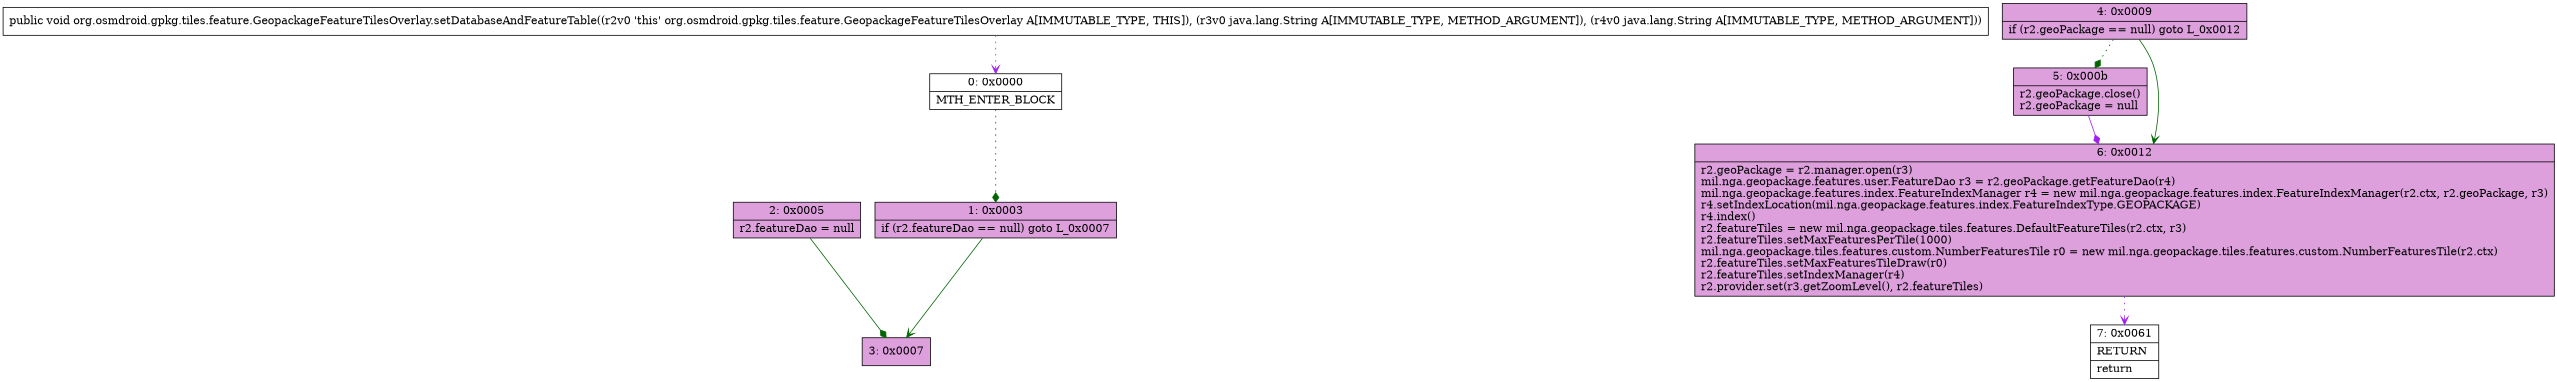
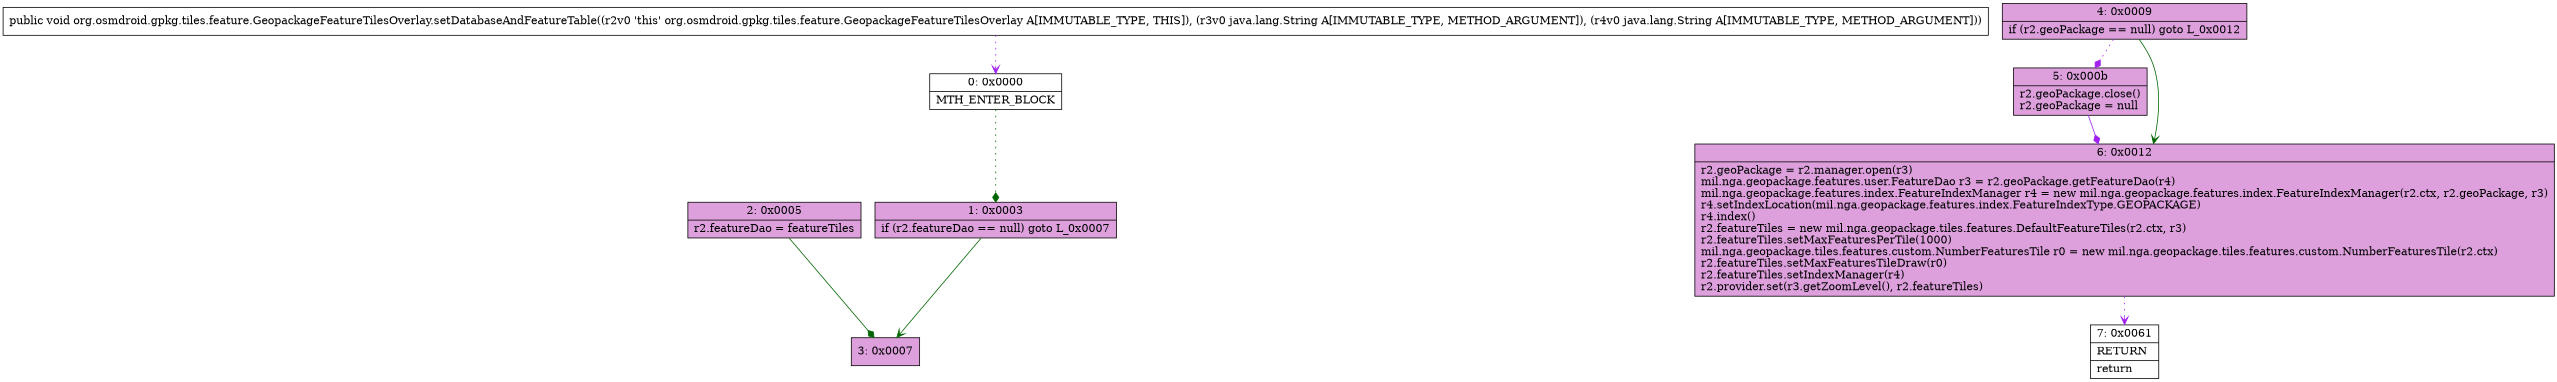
  digraph {
    node [fillcolor=plum shape=record style=filled]
    edge [arrowhead=diamond color=darkgreen style=dotted]
    n1 [fillcolor=white label="{0\:\ 0x0000|MTH_ENTER_BLOCK\l}"]
    n2 [label="{1\:\ 0x0003|if (r2.featureDao == null) goto L_0x0007\l}"]
    n3 [label="{3\:\ 0x0007}"]
-   n4 [label="{2\:\ 0x0005|r2.featureDao = null\l}"]
+   n4 [label="{2\:\ 0x0005|r2.featureDao = featureTiles\l}"]
    n5 [label="{4\:\ 0x0009|if (r2.geoPackage == null) goto L_0x0012\l}"]
    n6 [label="{5\:\ 0x000b|r2.geoPackage.close()\lr2.geoPackage = null\l}"]
    n7 [label="{6\:\ 0x0012|r2.geoPackage = r2.manager.open(r3)\lmil.nga.geopackage.features.user.FeatureDao r3 = r2.geoPackage.getFeatureDao(r4)\lmil.nga.geopackage.features.index.FeatureIndexManager r4 = new mil.nga.geopackage.features.index.FeatureIndexManager(r2.ctx, r2.geoPackage, r3)\lr4.setIndexLocation(mil.nga.geopackage.features.index.FeatureIndexType.GEOPACKAGE)\lr4.index()\lr2.featureTiles = new mil.nga.geopackage.tiles.features.DefaultFeatureTiles(r2.ctx, r3)\lr2.featureTiles.setMaxFeaturesPerTile(1000)\lmil.nga.geopackage.tiles.features.custom.NumberFeaturesTile r0 = new mil.nga.geopackage.tiles.features.custom.NumberFeaturesTile(r2.ctx)\lr2.featureTiles.setMaxFeaturesTileDraw(r0)\lr2.featureTiles.setIndexManager(r4)\lr2.provider.set(r3.getZoomLevel(), r2.featureTiles)\l}"]
    n8 [fillcolor=white label="{7\:\ 0x0061|RETURN\l|return\l}"]
    n9 [fillcolor=white label="{public void org.osmdroid.gpkg.tiles.feature.GeopackageFeatureTilesOverlay.setDatabaseAndFeatureTable((r2v0 'this' org.osmdroid.gpkg.tiles.feature.GeopackageFeatureTilesOverlay A[IMMUTABLE_TYPE, THIS]), (r3v0 java.lang.String A[IMMUTABLE_TYPE, METHOD_ARGUMENT]), (r4v0 java.lang.String A[IMMUTABLE_TYPE, METHOD_ARGUMENT])) }"]
    n1 -> n2
    n2 -> n3 [arrowhead=vee style=solid]
    n4 -> n3 [style=solid]
-   n5 -> n6
+   n5 -> n6 [color=purple]
    n5 -> n7 [arrowhead=vee style=solid]
    n6 -> n7 [color=purple style=solid]
    n7 -> n8 [arrowhead=vee color=purple]
    n9 -> n1 [arrowhead=vee color=purple]
  }
